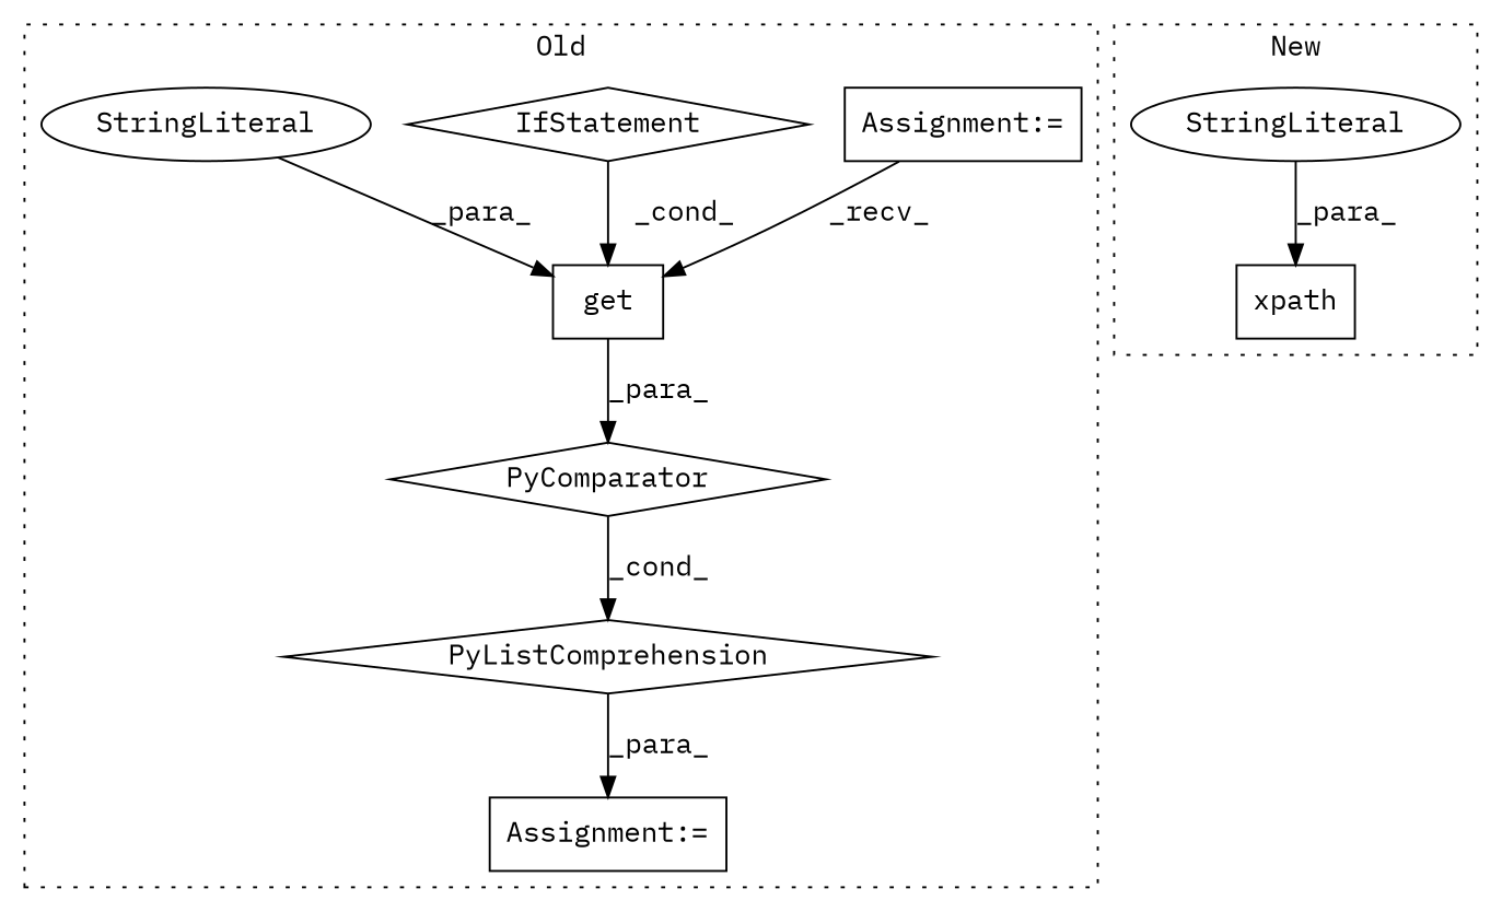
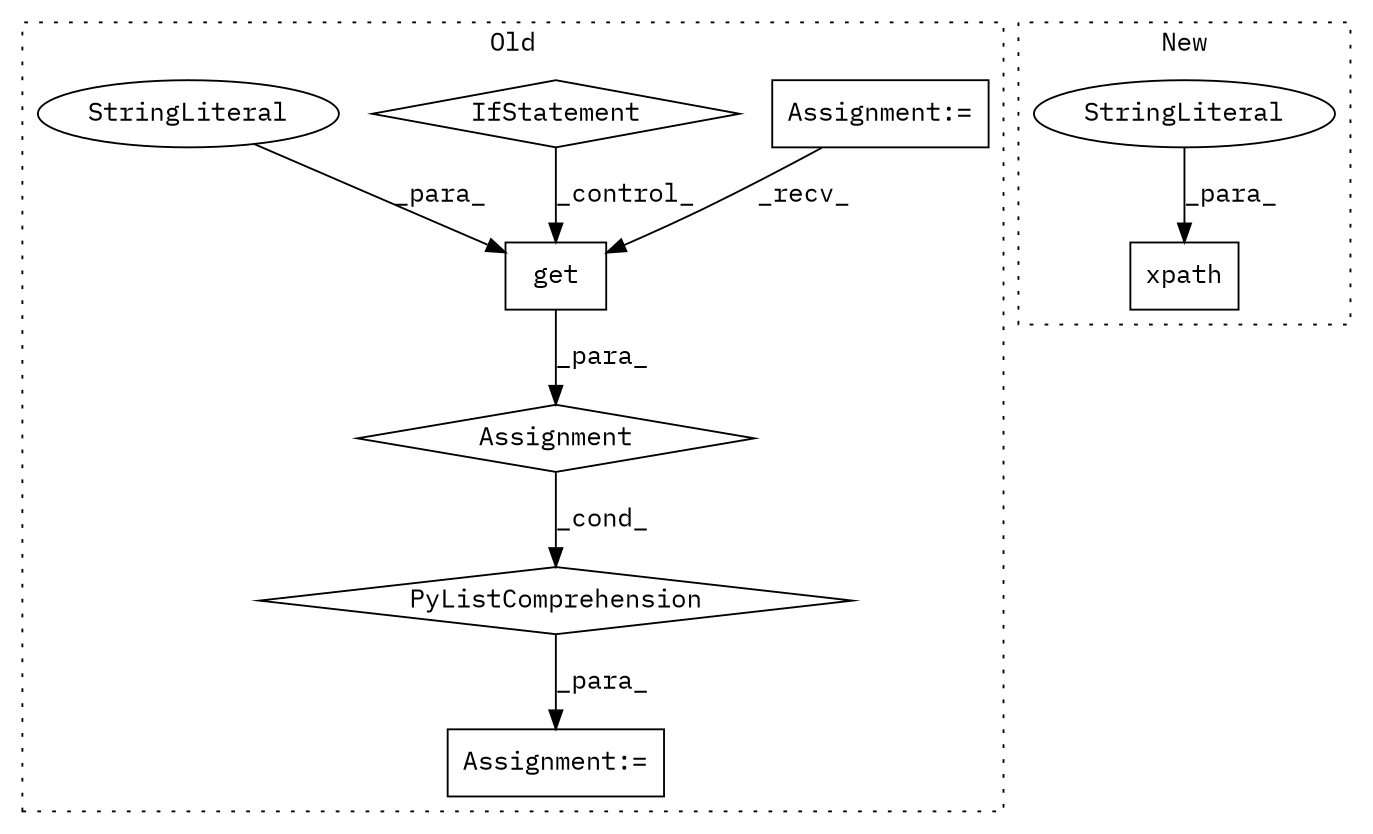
  digraph {
    fontname="IBM Plex Mono"
    node [a=7 fontname="IBM Plex Mono" l=70 s=579 shape=box]
    edge [fontname="IBM Plex Mono"]
-   n1 [a=113 label=PyComparator shape=diamond]
+   n1 [a=113 label=Assignment shape=diamond]
    n2 [a=109 l=97 label=PyListComprehension s=677 shape=diamond]
    n3 [l=12 label="Assignment:=" s=665]
    n4 [label="Assignment:="]
    n5 [a=32 l="4,1" label=get s="498,512"]
    n6 [a=25 label=IfStatement shape=diamond]
    n7 [a=45 l=5 label=StringLiteral s=502 shape=ellipse]
    n8 [a=32 l="6,1" label=xpath s="650,667"]
    n9 [a=45 l=11 label=StringLiteral s=656 shape=ellipse]
    subgraph cluster_1 {
      label=Old
      style=dotted
      n1
      n2
      n3
      n4
      n5
      n6
      n7
    }
    subgraph cluster_2 {
      label=New
      style=dotted
      n8
      n9
    }
    n1 -> n2 [label=_cond_]
    n2 -> n3 [label=_para_]
    n4 -> n5 [label=_recv_]
    n5 -> n1 [label=_para_]
-   n6 -> n5 [label=_cond_]
+   n6 -> n5 [label=_control_]
    n7 -> n5 [label=_para_]
    n9 -> n8 [label=_para_]
  }
